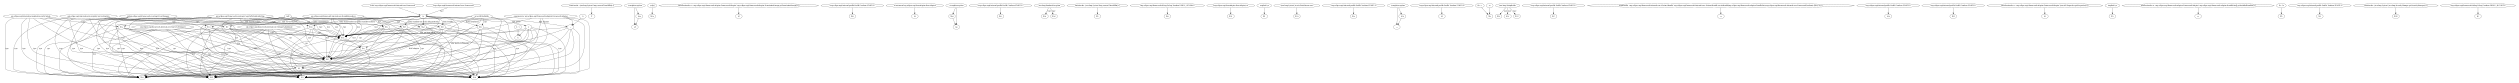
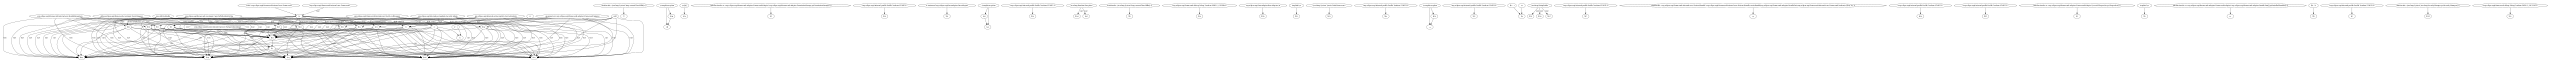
  digraph {
    fontname="Playfair Display"
    node [fontname="Playfair Display"]
    edge [fontname="Playfair Display"]
    n1 [label="$r17"]
    n2 [label="$r25"]
    n3 [label="$r19"]
    n4 [label="$r15"]
    n5 [label="$r13"]
    n6 [label="$r40"]
    n7 [label="$r18"]
    n8 [label="$r3"]
    n9 [label=r1]
    n10 [label="$r10"]
    n11 [label="org.eclipse.osgi.framework.internal.core.BundleRepository"]
    n12 [label="staticinvoke <java.lang.System: long currentTimeMillis()>()"]
    n13 [label=l7]
    n14 [label="$r47"]
    n15 [label="org.eclipse.osgi.framework.internal.core.PackageAdminImpl"]
    n16 [label=r0]
    n17 [label="$r9"]
    n18 [label="$r12"]
    n19 [label="$r7"]
    n20 [label="$r11"]
    n21 [label=0]
    n22 [label="$r6"]
    n23 [label="$r4"]
    n24 [label="$r8"]
    n25 [label=i5]
    n26 [label="@caughtexception"]
    n27 [label=r48]
    n28 [label="$r44"]
    n29 [label="r50[i5]"]
    n30 [label="$r24"]
    n31 [label="@parameter0: org.eclipse.osgi.framework.adaptor.FrameworkAdaptor"]
    n32 [label="interfaceinvoke r1.<org.eclipse.osgi.framework.adaptor.FrameworkAdaptor: org.eclipse.osgi.framework.adaptor.PermissionStorage getPermissionStorage()>()"]
    n33 [label="$r5"]
    n34 [label="org.eclipse.osgi.internal.permadmin.SecurityAdmin"]
    n35 [label="<org.eclipse.osgi.internal.profile.Profile: boolean STARTUP>"]
    n36 [label="$z6"]
    n37 [label="r1 instanceof org.eclipse.osgi.baseadaptor.BaseAdaptor"]
    n38 [label="$z1"]
    n39 [label="$r41"]
    n40 [label=r49]
    n41 [label="<org.eclipse.osgi.internal.profile.Profile: boolean STARTUP>"]
    n42 [label="$z0"]
    n43 [label="java.lang.RuntimeException"]
    n44 [label="$r42"]
    n45 [label="$r45"]
    n46 [label="org.eclipse.osgi.internal.serviceregistry.ServiceRegistry"]
    n47 [label="staticinvoke <java.lang.System: long currentTimeMillis()>()"]
    n48 [label="$l2"]
    n49 [label="debug.eclipse.osgi.framework.eventmgr.EventManager"]
    n50 [label="java.util.Hashtable"]
    n51 [label="<org.eclipse.osgi.framework.debug.Debug: boolean DEBUG_GENERAL>"]
    n52 [label="$z9"]
    n53 [label="org.eclipse.osgi.framework.internal.core.StartLevelManager"]
    n54 [label="(org.eclipse.osgi.baseadaptor.BaseAdaptor) r1"]
    n55 [label="$r36"]
    n56 [label="i5 + 1"]
    n57 [label="lengthof r50"]
    n58 [label="$i6"]
    n59 [label="<java.lang.System: java.io.PrintStream out>"]
    n60 [label="$r21"]
    n61 [label="<org.eclipse.osgi.internal.profile.Profile: boolean STARTUP>"]
    n62 [label="$z4"]
    n63 [label="@caughtexception"]
    n64 [label=r52]
    n65 [label="$r39"]
    n66 [label="<org.eclipse.osgi.internal.profile.Profile: boolean STARTUP>"]
    n67 [label="$z5"]
    n68 [label="$i1 + 1"]
    n69 [label="$i4"]
    n70 [label=null]
    n71 [label="java.lang.StringBuffer"]
    n72 [label="$r31"]
    n73 [label="$r20"]
    n74 [label="$r27"]
    n75 [label="org.eclipse.osgi.framework.eventmgr.CopyOnWriteIdentityMap"]
    n76 [label="<org.eclipse.osgi.internal.profile.Profile: boolean STARTUP>"]
    n77 [label="$z7"]
    n78 [label="staticinvoke <org.eclipse.osgi.framework.internal.core.AbstractBundle: org.eclipse.osgi.framework.internal.core.AbstractBundle createBundle(org.eclipse.osgi.framework.adaptor.BundleData,org.eclipse.osgi.framework.internal.core.Framework,boolean)>($r24, r0, 1)"]
    n79 [label=r51]
    n80 [label="@caughtexception"]
    n81 [label="<org.eclipse.osgi.internal.profile.Profile: boolean STARTUP>"]
    n82 [label="$z10"]
    n83 [label="<org.eclipse.osgi.internal.profile.Profile: boolean STARTUP>"]
    n84 [label="$z8"]
    n85 [label="@this: org.eclipse.osgi.framework.internal.core.Framework"]
    n86 [label="interfaceinvoke r1.<org.eclipse.osgi.framework.adaptor.FrameworkAdaptor: java.util.Properties getProperties()>()"]
    n87 [label="$r2"]
    n88 [label="lengthof r50"]
    n89 [label="$i1"]
    n90 [label="org.eclipse.osgi.framework.internal.core.Framework"]
    n91 [label="interfaceinvoke r1.<org.eclipse.osgi.framework.adaptor.FrameworkAdaptor: org.eclipse.osgi.framework.adaptor.BundleData[] getInstalledBundles()>()"]
    n92 [label=r50]
    n93 [label="$l2 - l0"]
    n94 [label="$l3"]
    n95 [label="<org.eclipse.osgi.internal.profile.Profile: boolean STARTUP>"]
    n96 [label="$z3"]
    n97 [label=r1]
    n98 [label="staticinvoke <java.lang.System: java.lang.SecurityManager getSecurityManager()>()"]
    n99 [label="$r28"]
    n100 [label="<org.eclipse.osgi.framework.debug.Debug: boolean DEBUG_SECURITY>"]
    n101 [label="$z2"]
    n102 [label=10]
    n1 -> n2
    n1 -> n3
    n1 -> n4
    n1 -> n5
    n1 -> n6
    n1 -> n7
    n2 -> n8
    n8 -> n3
    n8 -> n4
    n8 -> n5
    n8 -> n6
    n8 -> n7
    n9 -> n2
    n9 -> n3
    n9 -> n4
    n9 -> n5
    n9 -> n6
    n9 -> n7
    n10 -> n2
    n10 -> n3
    n10 -> n4
    n10 -> n5
    n10 -> n6
    n10 -> n7
    n11 -> n1 [label=type]
    n11 -> n2 [label=type]
    n11 -> n3 [label=type]
    n11 -> n4 [label=type]
    n11 -> n5 [label=type]
    n11 -> n6 [label=type]
    n11 -> n7 [label=type]
    n12 -> n13
    n14 -> n2
    n14 -> n4
    n14 -> n5
    n14 -> n6
    n14 -> n7
    n15 -> n2 [label=type]
    n15 -> n3 [label=type]
    n15 -> n4 [label=type]
    n15 -> n5 [label=type]
    n15 -> n6 [label=type]
    n15 -> n7 [label=type]
    n15 -> n8 [label=type]
    n16 -> n1 [label="field: bundles"]
    n16 -> n8 [label="field: packageAdmin"]
    n16 -> n9 [label="field: adaptor"]
    n16 -> n10 [label="field: frameworkEvent"]
    n16 -> n14 [label="field: delegateHooks"]
    n16 -> n17 [label="field: bundleEventSync"]
    n16 -> n18 [label="field: installLock"]
    n16 -> n19 [label="field: eventManager"]
    n16 -> n20 [label="field: serviceRegistry"]
    n16 -> n21 [label="field: active"]
    n16 -> n22 [label="field: startLevelManager"]
    n16 -> n23 [label="field: securityAdmin"]
    n16 -> n24 [label="field: bundleEvent"]
    n17 -> n2
    n17 -> n3
    n17 -> n4
    n17 -> n5
    n17 -> n6
    n17 -> n7
    n18 -> n2
    n18 -> n3
    n18 -> n5
    n18 -> n6
    n18 -> n7
    n19 -> n2
    n19 -> n3
    n19 -> n4
    n19 -> n5
    n19 -> n6
    n19 -> n7
    n20 -> n2
    n20 -> n3
    n20 -> n4
    n20 -> n5
    n20 -> n6
    n20 -> n7
    n21 -> n2
    n21 -> n3
    n21 -> n4
    n21 -> n5
    n21 -> n6
    n21 -> n7
    n21 -> n25
    n22 -> n2
    n22 -> n3
-   n4 -> n22
+   n22 -> n4
    n22 -> n5
    n22 -> n6
    n22 -> n7
    n23 -> n2
    n23 -> n3
    n23 -> n4
    n23 -> n5
    n23 -> n6
    n23 -> n7
    n24 -> n2
    n24 -> n3
    n24 -> n4
    n24 -> n5
    n24 -> n6
    n24 -> n7
    n26 -> n27
    n26 -> n28
    n28 -> n27
    n29 -> n30
    n31 -> n2
    n31 -> n3
    n31 -> n4
    n31 -> n5
    n31 -> n6
    n31 -> n7
    n31 -> n9
    n32 -> n33
    n34 -> n2 [label=type]
    n34 -> n3 [label=type]
    n34 -> n4 [label=type]
    n34 -> n5 [label=type]
    n34 -> n6 [label=type]
    n34 -> n7 [label=type]
    n34 -> n23 [label=type]
    n35 -> n36
    n37 -> n38
    n39 -> n40
    n41 -> n42
    n43 -> n44 [label=type]
    n43 -> n45 [label=type]
    n46 -> n2 [label=type]
    n46 -> n3 [label=type]
    n46 -> n4 [label=type]
    n46 -> n5 [label=type]
    n46 -> n6 [label=type]
    n46 -> n7 [label=type]
    n46 -> n20 [label=type]
    n47 -> n48
    n49 -> n2 [label=type]
    n49 -> n3 [label=type]
    n49 -> n4 [label=type]
    n49 -> n5 [label=type]
    n49 -> n6 [label=type]
    n49 -> n7 [label=type]
    n49 -> n19 [label=type]
    n50 -> n2 [label=type]
-   n50 -> n3 [label="field: adaptor"]
+   n50 -> n3 [label=type]
    n50 -> n4 [label=type]
    n50 -> n5 [label=type]
    n50 -> n6 [label=type]
    n50 -> n7 [label=type]
    n50 -> n18 [label=type]
    n51 -> n52
    n53 -> n2 [label=type]
    n53 -> n3 [label=type]
    n53 -> n4 [label=type]
    n53 -> n5 [label=type]
    n53 -> n6 [label=type]
    n53 -> n7 [label=type]
    n53 -> n22 [label=type]
    n54 -> n55
    n56 -> n25
    n57 -> n58
    n59 -> n60
    n61 -> n62
    n63 -> n64
    n63 -> n65
    n65 -> n64
    n66 -> n67
    n68 -> n69
    n70 -> n2
    n70 -> n3
    n70 -> n4
    n70 -> n5
    n70 -> n7
    n70 -> n14
    n71 -> n72 [label=type]
    n71 -> n73 [label=type]
    n71 -> n74 [label=type]
    n75 -> n2 [label=type]
    n75 -> n3 [label=type]
    n75 -> n4 [label=type]
    n75 -> n5 [label=type]
    n75 -> n6 [label=type]
    n75 -> n7 [label=type]
    n75 -> n10 [label=type]
    n75 -> n17 [label=type]
    n75 -> n24 [label=type]
    n76 -> n77
    n78 -> n79
    n80 -> n39
    n80 -> n40
    n81 -> n82
    n83 -> n84
    n85 -> n16
    n86 -> n87
    n88 -> n89
    n90 -> n16 [label=type]
    n91 -> n92
    n93 -> n94
    n95 -> n96
    n97 -> n9
    n98 -> n99
    n100 -> n101
    n102 -> n69
  }
